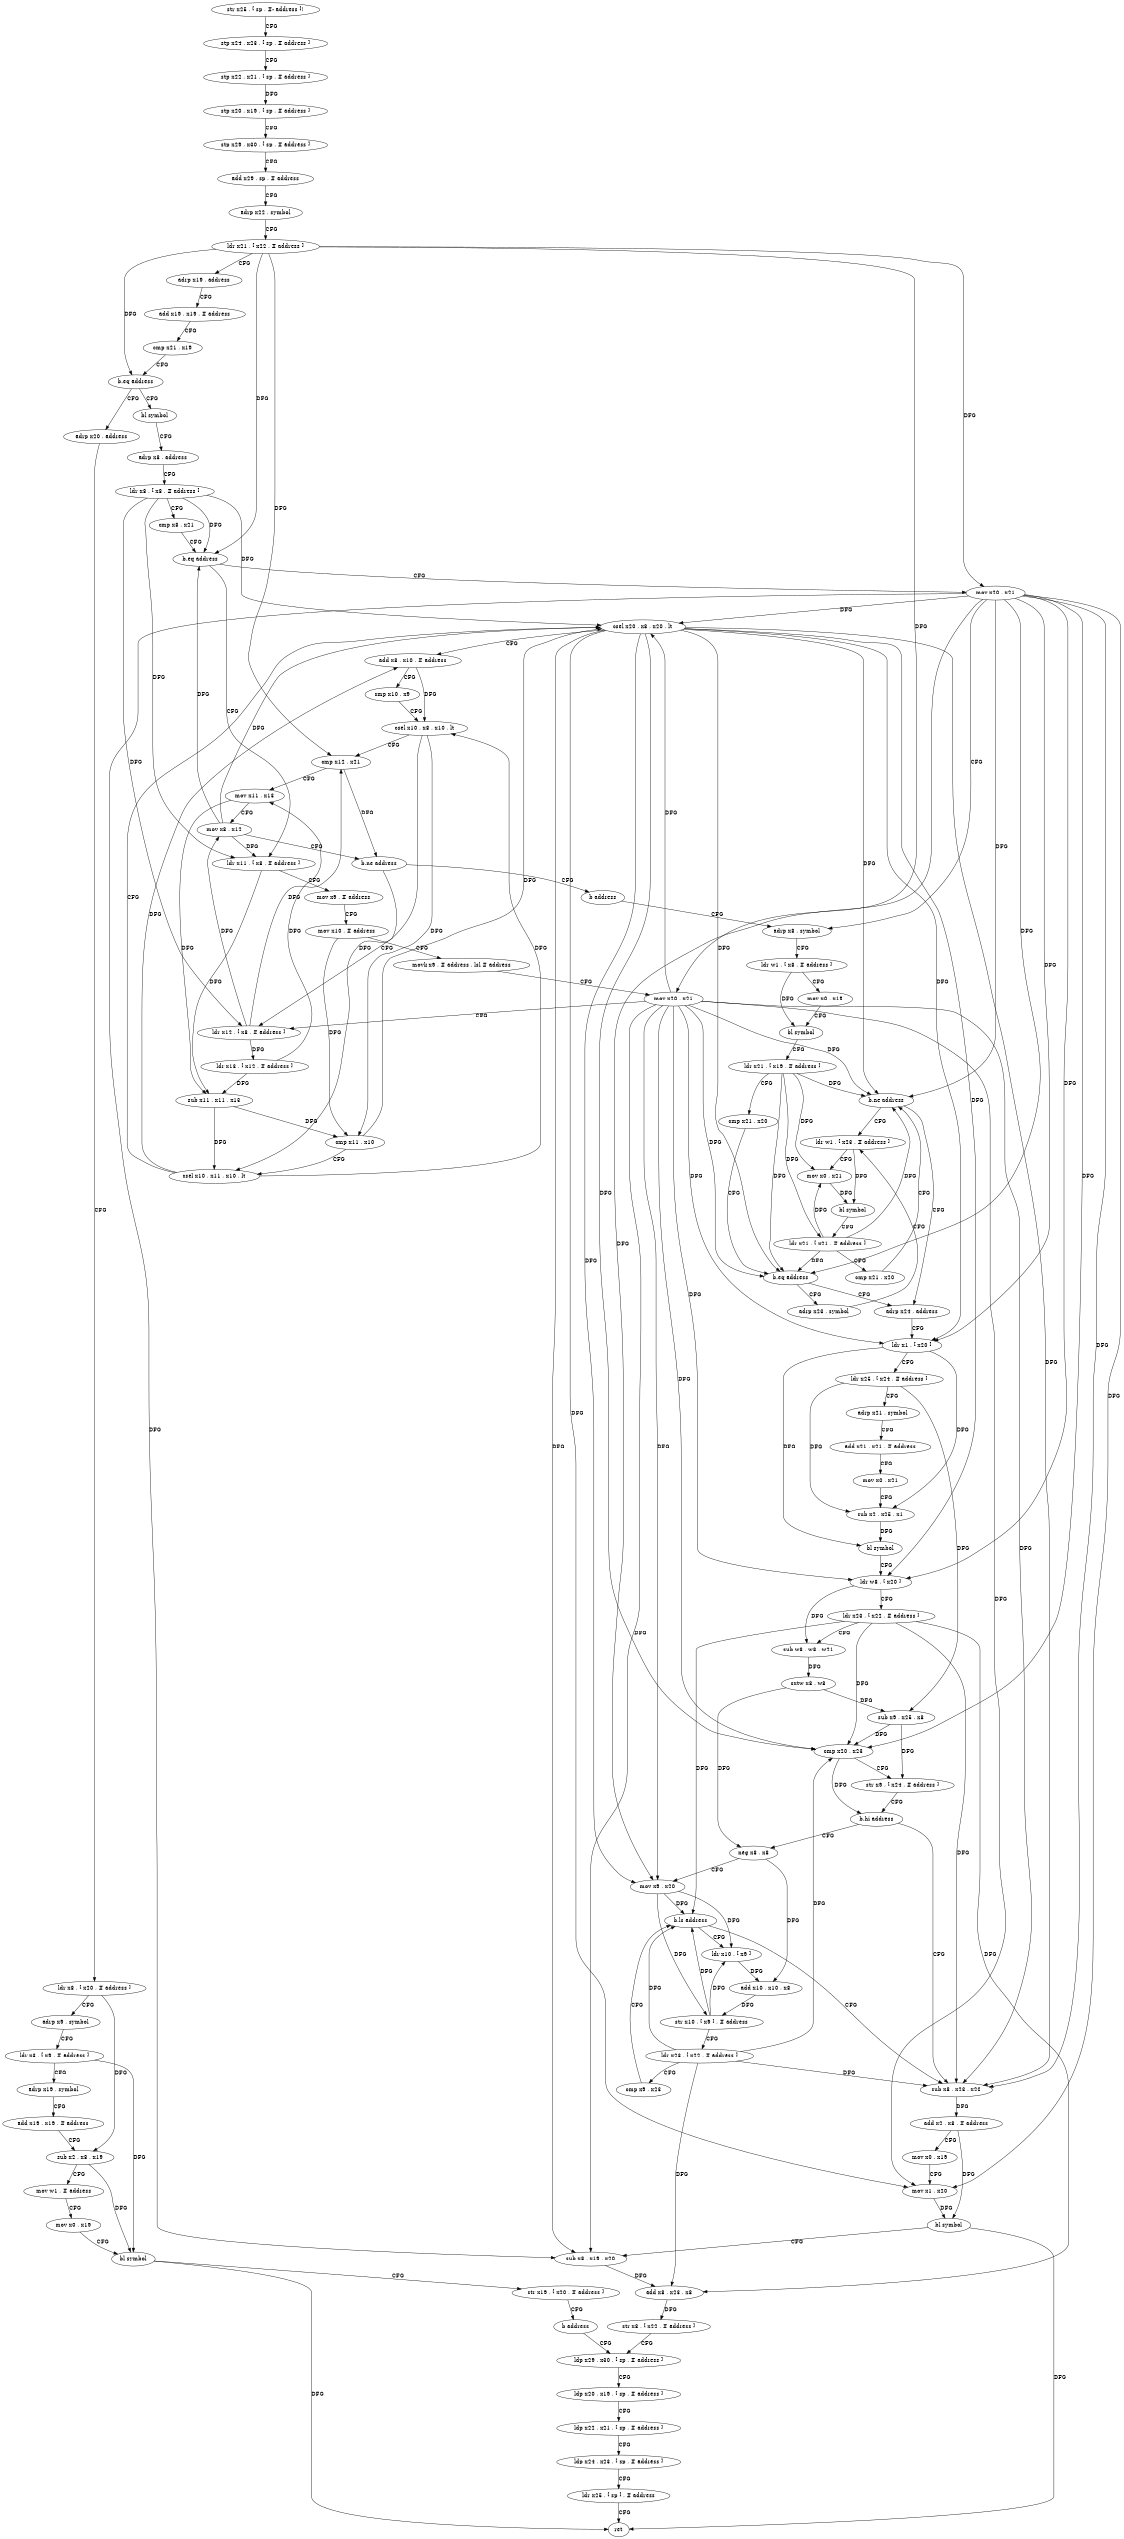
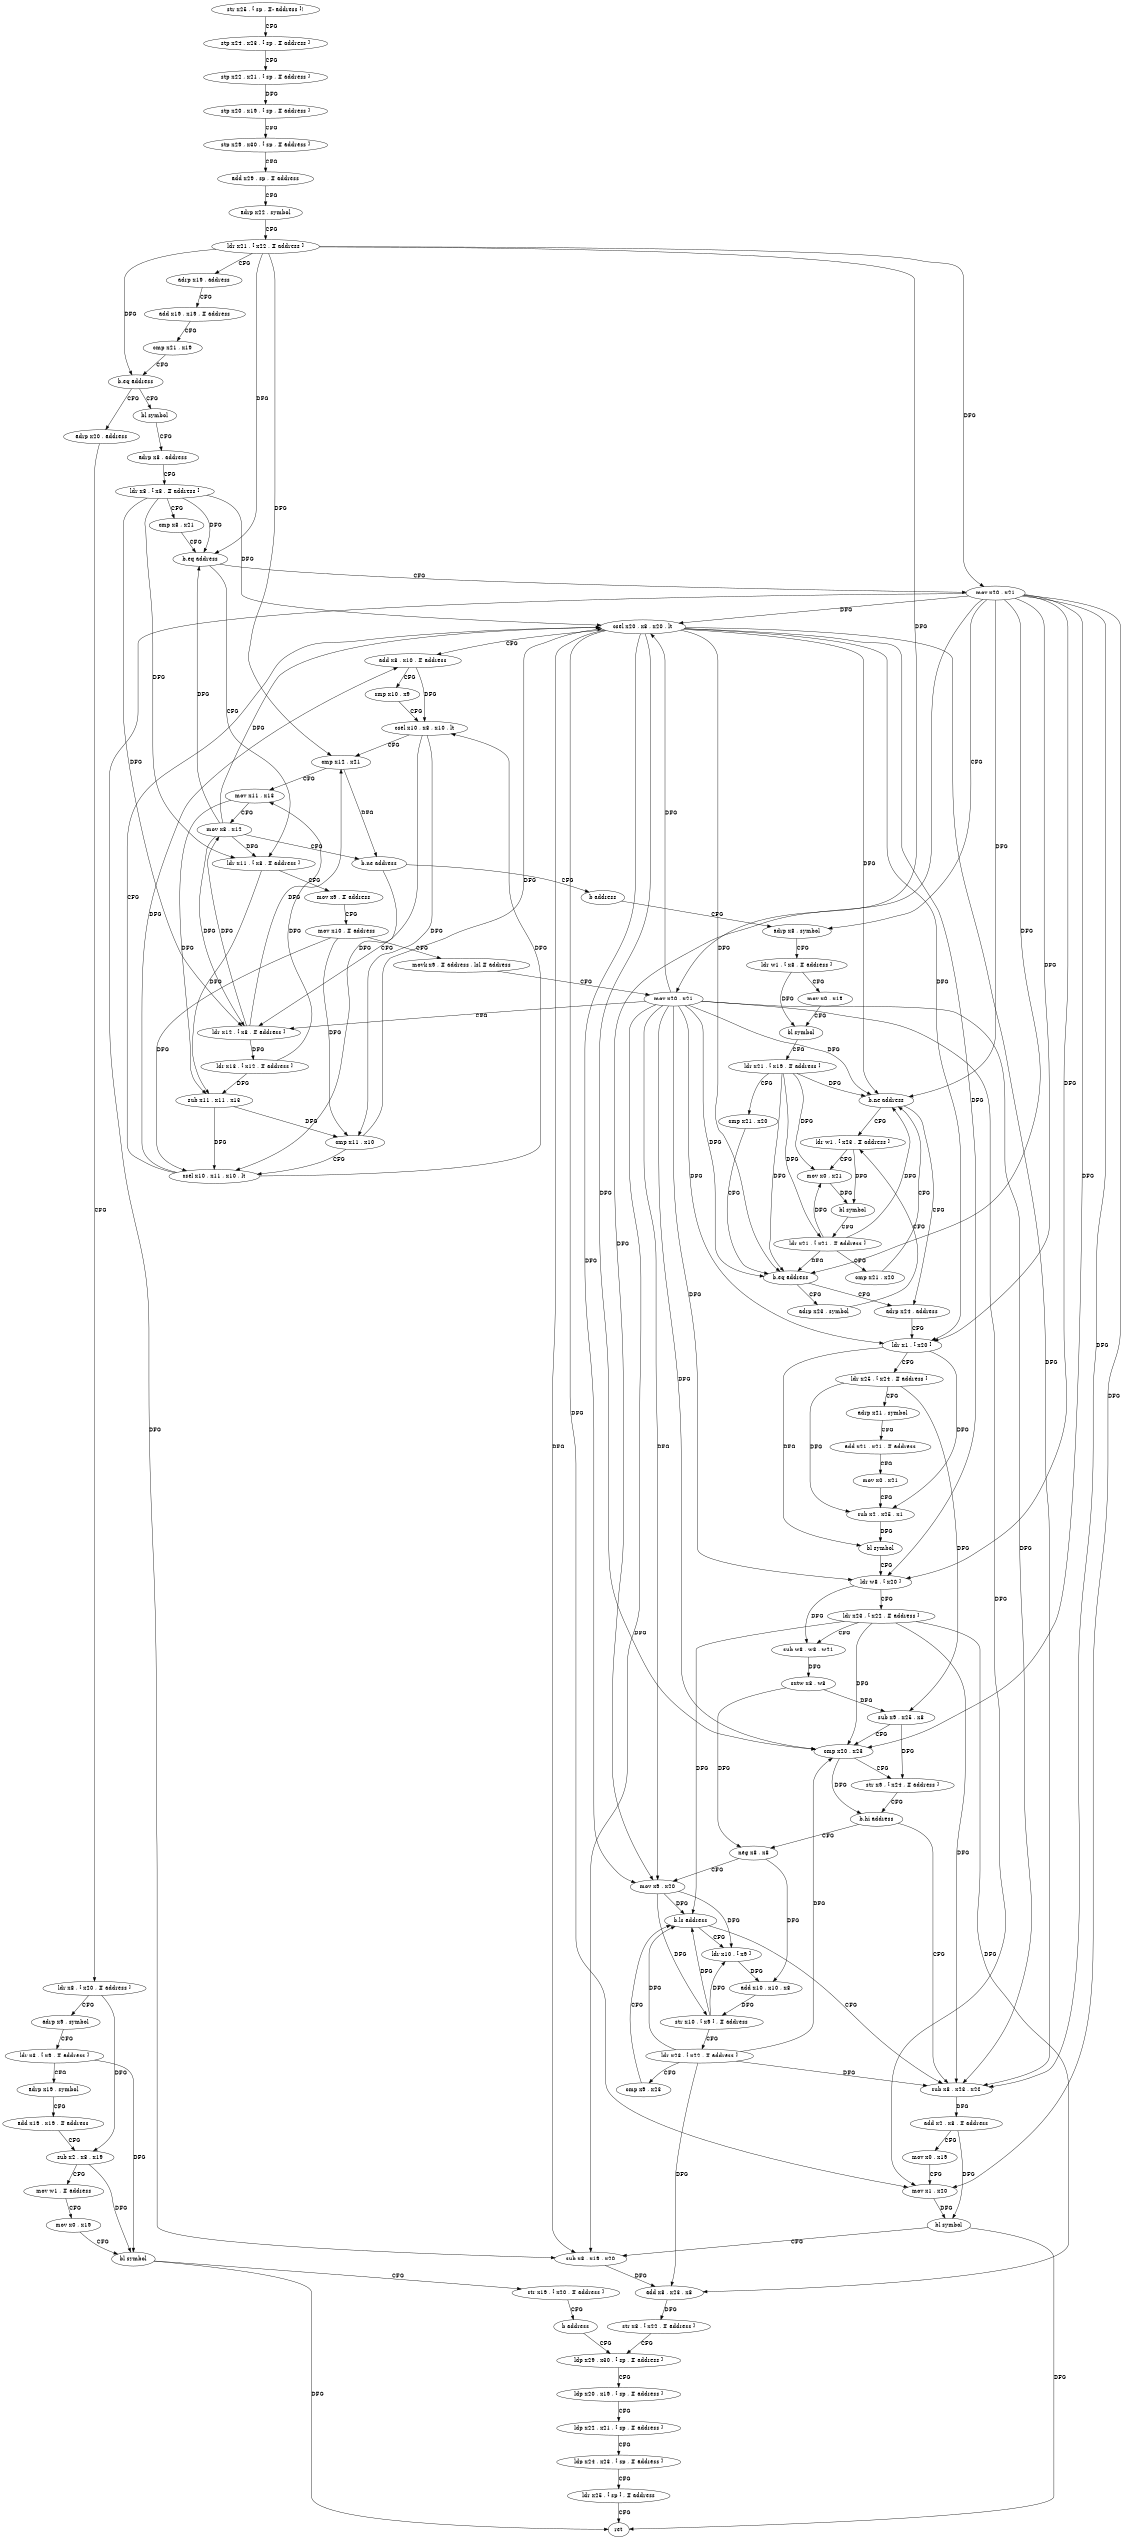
  digraph {
    n1 [label="str x25 , [ sp , #- address ]!"]
    n2 [label="stp x24 , x23 , [ sp , # address ]"]
    n3 [label="stp x22 , x21 , [ sp , # address ]"]
    n4 [label="stp x20 , x19 , [ sp , # address ]"]
    n5 [label="stp x29 , x30 , [ sp , # address ]"]
    n6 [label="add x29 , sp , # address"]
    n7 [label="adrp x22 , symbol"]
    n8 [label="ldr x21 , [ x22 , # address ]"]
    n9 [label="adrp x19 , address"]
    n10 [label="b.eq address"]
    n11 [label="b.eq address"]
    n12 [label="mov x20 , x21"]
    n13 [label="mov x20 , x21"]
    n14 [label="cmp x12 , x21"]
    n15 [label="add x19 , x19 , # address"]
    n16 [label="adrp x20 , address"]
    n17 [label="bl symbol"]
    n18 [label="ldr x11 , [ x8 , # address ]"]
    n19 [label="csel x20 , x8 , x20 , lt"]
    n20 [label="adrp x8 , symbol"]
    n21 [label="ldr x1 , [ x20 ]"]
    n22 [label="ldr w8 , [ x20 ]"]
    n23 [label="cmp x20 , x23"]
    n24 [label="sub x8 , x23 , x20"]
    n25 [label="mov x1 , x20"]
    n26 [label="sub x8 , x19 , x20"]
    n27 [label="mov x9 , x20"]
    n28 [label="b.ne address"]
    n29 [label="b.eq address"]
    n30 [label="ldr x12 , [ x8 , # address ]"]
    n31 [label="mov x11 , x13"]
    n32 [label="b.ne address"]
    n33 [label="cmp x21 , x19"]
    n34 [label="ldr x8 , [ x20 , # address ]"]
    n35 [label="adrp x8 , address"]
    n36 [label="adrp x9 , symbol"]
    n37 [label="sub x2 , x8 , x19"]
    n38 [label="ldr x8 , [ x8 , # address ]"]
    n39 [label="ldr x3 , [ x9 , # address ]"]
    n40 [label="bl symbol"]
    n41 [label="mov w1 , # address"]
    n42 [label="adrp x19 , symbol"]
    n43 [label="add x19 , x19 , # address"]
    n44 [label="str x19 , [ x20 , # address ]"]
    n45 [label=ret]
    n46 [label="mov x0 , x19"]
    n47 [label="b address"]
    n48 [label="ldp x29 , x30 , [ sp , # address ]"]
    n49 [label="ldp x20 , x19 , [ sp , # address ]"]
    n50 [label="ldp x22 , x21 , [ sp , # address ]"]
    n51 [label="cmp x8 , x21"]
    n52 [label="mov x9 , # address"]
    n53 [label="sub x11 , x11 , x13"]
    n54 [label="ldr x13 , [ x12 , # address ]"]
    n55 [label="mov x8 , x12"]
    n56 [label="add x8 , x10 , # address"]
    n57 [label="ldr w1 , [ x8 , # address ]"]
    n58 [label="ldr x25 , [ x24 , # address ]"]
    n59 [label="sub x2 , x25 , x1"]
    n60 [label="bl symbol"]
    n61 [label="ldr x23 , [ x22 , # address ]"]
    n62 [label="sub w8 , w8 , w21"]
    n63 [label="str x9 , [ x24 , # address ]"]
    n64 [label="b.hi address"]
    n65 [label="add x2 , x8 , # address"]
    n66 [label="bl symbol"]
    n67 [label="add x8 , x23 , x8"]
    n68 [label="b.ls address"]
    n69 [label="ldr x10 , [ x9 ]"]
    n70 [label="str x10 , [ x9 ] , # address"]
    n71 [label="adrp x24 , address"]
    n72 [label="ldr w1 , [ x23 , # address ]"]
    n73 [label="adrp x23 , symbol"]
    n74 [label="mov x10 , # address"]
    n75 [label="cmp x11 , x10"]
    n76 [label="csel x10 , x11 , x10 , lt"]
    n77 [label="ldp x24 , x23 , [ sp , # address ]"]
    n78 [label="ldr x25 , [ sp ] , # address"]
    n79 [label="mov x0 , x19"]
    n80 [label="bl symbol"]
    n81 [label="movk x9 , # address , lsl # address"]
    n82 [label="csel x10 , x8 , x10 , lt"]
    n83 [label="adrp x21 , symbol"]
    n84 [label="sub x9 , x25 , x8"]
    n85 [label="add x21 , x21 , # address"]
    n86 [label="mov x0 , x21"]
    n87 [label="sxtw x8 , w8"]
    n88 [label="str x8 , [ x22 , # address ]"]
    n89 [label="neg x8 , x8"]
    n90 [label="add x10 , x10 , x8"]
    n91 [label="mov x0 , x19"]
    n92 [label="mov x0 , x21"]
    n93 [label="bl symbol"]
    n94 [label="ldr x21 , [ x21 , # address ]"]
    n95 [label="cmp x10 , x9"]
    n96 [label="b address"]
    n97 [label="ldr x23 , [ x22 , # address ]"]
    n98 [label="cmp x21 , x20"]
    n99 [label="ldr x21 , [ x19 , # address ]"]
    n100 [label="cmp x21 , x20"]
    n101 [label="cmp x9 , x23"]
    n1 -> n2 [label=CFG]
    n2 -> n3 [label=CFG]
    n3 -> n4 [label=DFG]
    n4 -> n5 [label=CFG]
    n5 -> n6 [label=CFG]
    n6 -> n7 [label=CFG]
    n7 -> n8 [label=CFG]
    n8 -> n9 [label=CFG]
    n8 -> n10 [label=DFG]
    n8 -> n11 [label=DFG]
    n8 -> n12 [label=DFG]
    n8 -> n13 [label=DFG]
    n8 -> n14 [label=DFG]
    n9 -> n15 [label=CFG]
    n10 -> n16 [label=CFG]
    n10 -> n17 [label=CFG]
    n11 -> n12 [label=CFG]
    n11 -> n18 [label=CFG]
    n12 -> n19 [label=DFG]
    n12 -> n20 [label=CFG]
    n12 -> n21 [label=DFG]
    n12 -> n22 [label=DFG]
    n12 -> n23 [label=DFG]
    n12 -> n24 [label=DFG]
    n12 -> n25 [label=DFG]
    n12 -> n26 [label=DFG]
    n12 -> n27 [label=DFG]
    n12 -> n28 [label=DFG]
    n12 -> n29 [label=DFG]
    n13 -> n19 [label=DFG]
    n13 -> n21 [label=DFG]
    n13 -> n22 [label=DFG]
    n13 -> n23 [label=DFG]
    n13 -> n24 [label=DFG]
    n13 -> n25 [label=DFG]
    n13 -> n26 [label=DFG]
    n13 -> n27 [label=DFG]
    n13 -> n28 [label=DFG]
    n13 -> n29 [label=DFG]
    n13 -> n30 [label=CFG]
    n14 -> n31 [label=CFG]
    n14 -> n32 [label=DFG]
    n15 -> n33 [label=CFG]
    n16 -> n34 [label=CFG]
    n17 -> n35 [label=CFG]
    n18 -> n52 [label=CFG]
    n18 -> n53 [label=DFG]
    n19 -> n21 [label=DFG]
    n19 -> n22 [label=DFG]
    n19 -> n23 [label=DFG]
    n19 -> n24 [label=DFG]
    n19 -> n25 [label=DFG]
    n19 -> n26 [label=DFG]
    n19 -> n27 [label=DFG]
    n19 -> n28 [label=DFG]
    n19 -> n29 [label=DFG]
    n19 -> n56 [label=CFG]
    n20 -> n57 [label=CFG]
    n21 -> n58 [label=CFG]
    n21 -> n59 [label=DFG]
    n21 -> n60 [label=DFG]
    n22 -> n61 [label=CFG]
    n22 -> n62 [label=DFG]
    n23 -> n63 [label=CFG]
    n23 -> n64 [label=DFG]
    n24 -> n65 [label=DFG]
    n25 -> n66 [label=DFG]
    n26 -> n67 [label=DFG]
    n27 -> n68 [label=DFG]
    n27 -> n69 [label=DFG]
    n27 -> n70 [label=DFG]
    n28 -> n71 [label=CFG]
    n28 -> n72 [label=CFG]
    n29 -> n71 [label=CFG]
    n29 -> n73 [label=CFG]
    n30 -> n14 [label=DFG]
    n30 -> n54 [label=DFG]
    n30 -> n55 [label=DFG]
    n31 -> n53 [label=DFG]
    n31 -> n55 [label=CFG]
    n32 -> n30 [label=CFG]
    n32 -> n96 [label=CFG]
    n33 -> n10 [label=CFG]
    n34 -> n36 [label=CFG]
    n34 -> n37 [label=DFG]
    n35 -> n38 [label=CFG]
    n36 -> n39 [label=CFG]
    n37 -> n40 [label=DFG]
    n37 -> n41 [label=CFG]
    n38 -> n11 [label=DFG]
    n38 -> n18 [label=DFG]
    n38 -> n19 [label=DFG]
    n38 -> n30 [label=DFG]
    n38 -> n51 [label=CFG]
    n39 -> n40 [label=DFG]
    n39 -> n42 [label=CFG]
    n40 -> n44 [label=CFG]
    n40 -> n45 [label=DFG]
    n41 -> n46 [label=CFG]
    n42 -> n43 [label=CFG]
    n43 -> n37 [label=CFG]
    n44 -> n47 [label=CFG]
    n46 -> n40 [label=CFG]
    n47 -> n48 [label=CFG]
    n48 -> n49 [label=CFG]
    n49 -> n50 [label=CFG]
    n50 -> n77 [label=CFG]
    n51 -> n11 [label=CFG]
    n52 -> n74 [label=CFG]
    n53 -> n75 [label=DFG]
    n53 -> n76 [label=DFG]
    n54 -> n31 [label=DFG]
    n54 -> n53 [label=DFG]
    n55 -> n11 [label=DFG]
    n55 -> n18 [label=DFG]
    n55 -> n19 [label=DFG]
+   n55 -> n30 [label=DFG]
    n55 -> n32 [label=CFG]
    n56 -> n82 [label=DFG]
    n56 -> n95 [label=CFG]
    n57 -> n79 [label=CFG]
    n57 -> n80 [label=DFG]
    n58 -> n59 [label=DFG]
    n58 -> n83 [label=CFG]
    n58 -> n84 [label=DFG]
    n59 -> n60 [label=DFG]
    n60 -> n22 [label=CFG]
    n61 -> n23 [label=DFG]
    n61 -> n24 [label=DFG]
    n61 -> n62 [label=CFG]
    n61 -> n67 [label=DFG]
    n61 -> n68 [label=DFG]
    n62 -> n87 [label=DFG]
    n63 -> n64 [label=CFG]
    n64 -> n24 [label=CFG]
    n64 -> n89 [label=CFG]
    n65 -> n66 [label=DFG]
    n65 -> n91 [label=CFG]
    n66 -> n26 [label=CFG]
    n66 -> n45 [label=DFG]
    n67 -> n88 [label=DFG]
    n68 -> n24 [label=CFG]
    n68 -> n69 [label=CFG]
    n69 -> n90 [label=DFG]
    n70 -> n68 [label=DFG]
    n70 -> n69 [label=DFG]
    n70 -> n97 [label=CFG]
    n71 -> n21 [label=CFG]
    n72 -> n92 [label=CFG]
    n72 -> n93 [label=DFG]
    n73 -> n72 [label=CFG]
    n74 -> n75 [label=DFG]
+   n74 -> n76 [label=DFG]
    n74 -> n81 [label=CFG]
    n75 -> n19 [label=DFG]
    n75 -> n76 [label=CFG]
    n76 -> n19 [label=CFG]
    n76 -> n56 [label=DFG]
    n76 -> n82 [label=DFG]
    n77 -> n78 [label=CFG]
    n78 -> n45 [label=CFG]
    n79 -> n80 [label=CFG]
    n80 -> n99 [label=CFG]
    n81 -> n13 [label=CFG]
    n82 -> n14 [label=CFG]
    n82 -> n75 [label=DFG]
    n82 -> n76 [label=DFG]
    n83 -> n85 [label=CFG]
-   n84 -> n23 [label=DFG]
+   n84 -> n23 [label=CFG]
    n84 -> n63 [label=DFG]
    n85 -> n86 [label=CFG]
    n86 -> n59 [label=CFG]
    n87 -> n84 [label=DFG]
    n87 -> n89 [label=DFG]
    n88 -> n48 [label=CFG]
    n89 -> n27 [label=CFG]
    n89 -> n90 [label=DFG]
    n90 -> n70 [label=DFG]
    n91 -> n25 [label=CFG]
    n92 -> n93 [label=DFG]
    n93 -> n94 [label=CFG]
    n94 -> n28 [label=DFG]
    n94 -> n29 [label=DFG]
    n94 -> n92 [label=DFG]
    n94 -> n98 [label=CFG]
    n95 -> n82 [label=CFG]
    n96 -> n20 [label=CFG]
    n97 -> n23 [label=DFG]
    n97 -> n24 [label=DFG]
    n97 -> n67 [label=DFG]
    n97 -> n68 [label=DFG]
    n97 -> n101 [label=CFG]
    n98 -> n28 [label=CFG]
    n99 -> n28 [label=DFG]
    n99 -> n29 [label=DFG]
    n99 -> n92 [label=DFG]
    n99 -> n94 [label=DFG]
    n99 -> n100 [label=CFG]
    n100 -> n29 [label=CFG]
    n101 -> n68 [label=CFG]
  }
